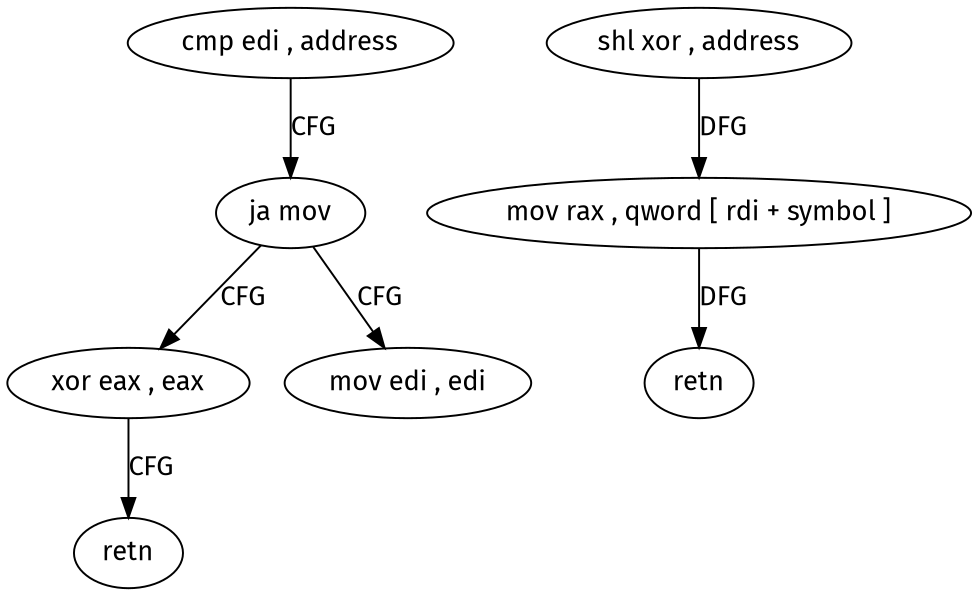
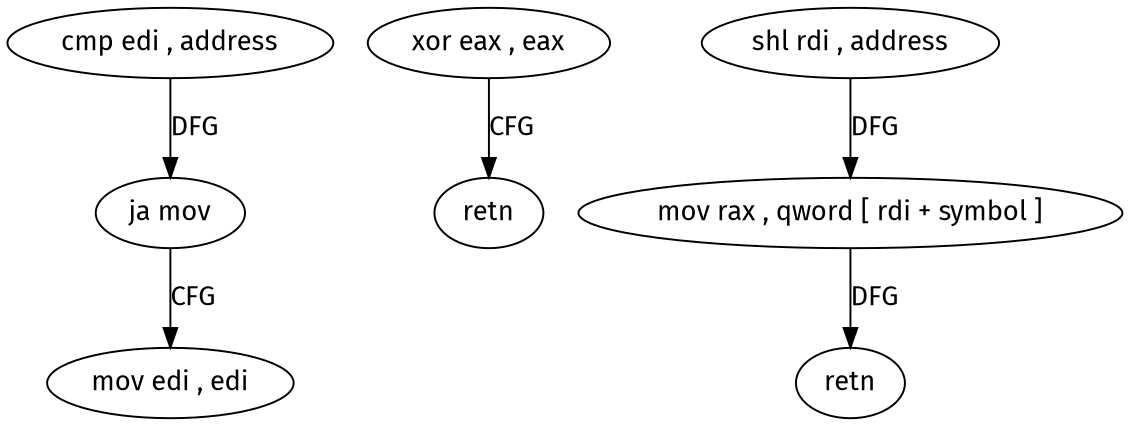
  digraph {
    fontname="Fira Sans"
    node [fontname="Fira Sans"]
    edge [fontname="Fira Sans"]
    n1 [label="cmp edi , address"]
    n2 [label="ja mov"]
    n3 [label="xor eax , eax"]
    n4 [label="mov edi , edi"]
    n5 [label=retn]
-   n6 [label="shl xor , address"]
+   n6 [label="shl rdi , address"]
    n7 [label="mov rax , qword [ rdi + symbol ]"]
    n8 [label=retn]
-   n1 -> n2 [label=CFG]
-   n2 -> n3 [label=CFG]
+   n1 -> n2 [label=DFG]
    n2 -> n4 [label=CFG]
    n3 -> n5 [label=CFG]
    n6 -> n7 [label=DFG]
    n7 -> n8 [label=DFG]
  }
